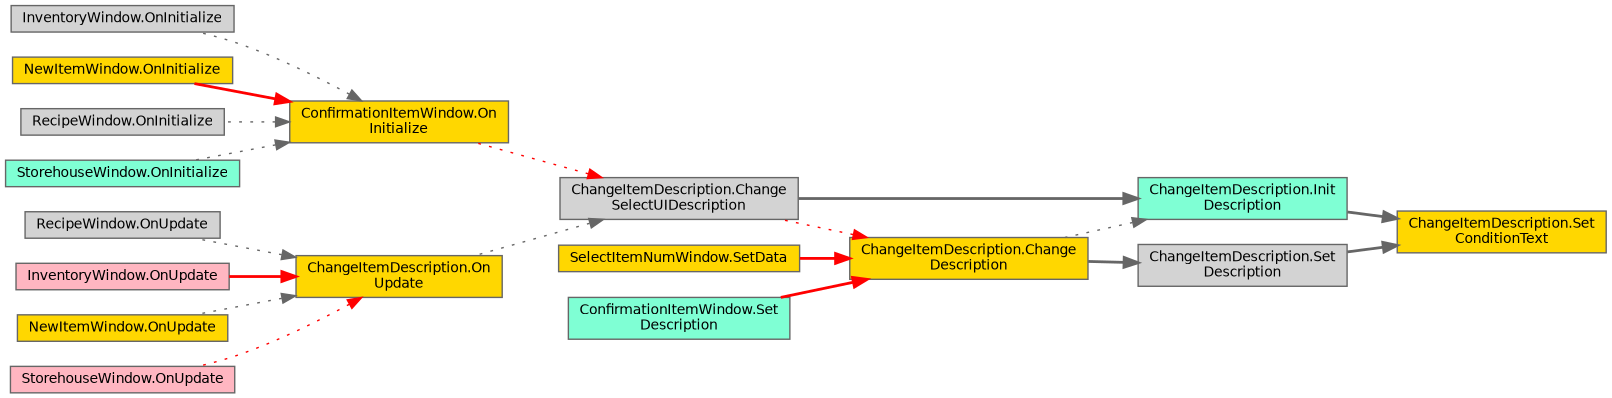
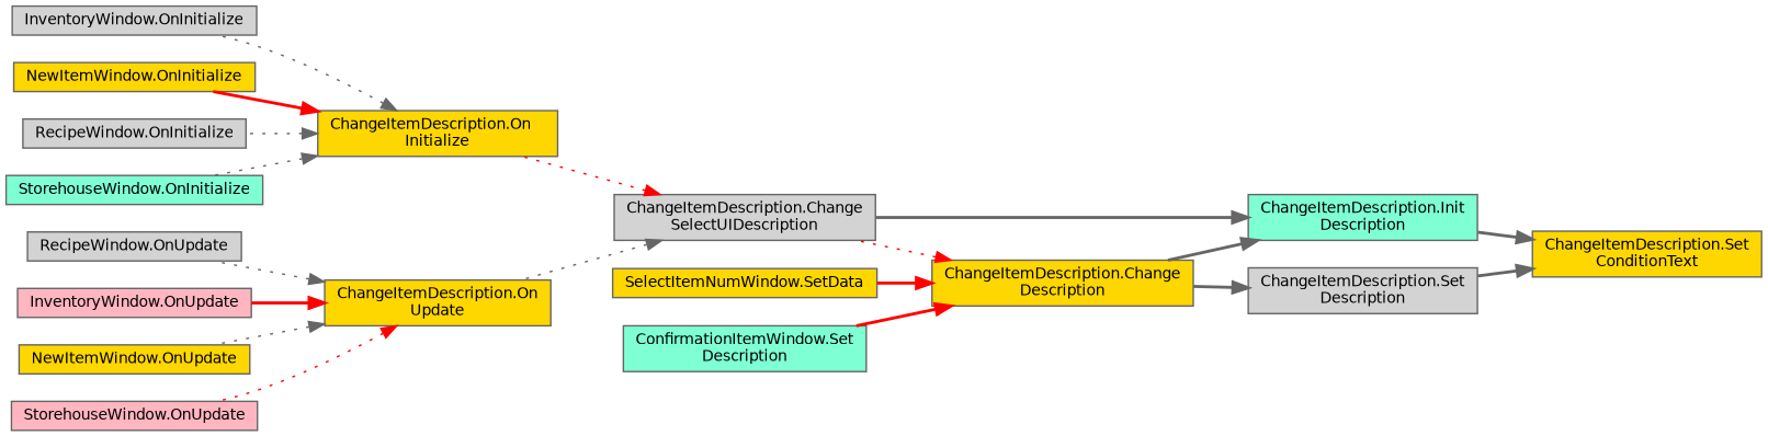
  digraph {
    rankdir=RL
    node [color=grey40 fillcolor=gold fontname=Helvetica fontsize=10 shape=box style=filled]
    edge [color=gray40 dir=back fontname=Helvetica fontsize=10 labelfontname=Helvetica labelfontsize=10 style=dotted]
    n1 [color=gray40 fontcolor=black height=0.2 label="ChangeItemDescription.Set\lConditionText" width=0.4]
    n2 [fillcolor=aquamarine height=0.2 label="ChangeItemDescription.Init\lDescription" width=0.4]
    n3 [fillcolor=lightgrey height=0.2 label="ChangeItemDescription.Set\lDescription" width=0.4]
    n4 [height=0.2 label="ChangeItemDescription.Change\lDescription" width=0.4]
    n5 [fillcolor=lightgrey height=0.2 label="ChangeItemDescription.Change\lSelectUIDescription" width=0.4]
    n6 [height=0.2 label="SelectItemNumWindow.SetData" width=0.4]
    n7 [fillcolor=aquamarine height=0.2 label="ConfirmationItemWindow.Set\lDescription" width=0.4]
-   n8 [height=0.2 label="ConfirmationItemWindow.On\lInitialize" width=0.4]
+   n8 [height=0.2 label="ChangeItemDescription.On\lInitialize" width=0.4]
    n9 [height=0.2 label="ChangeItemDescription.On\lUpdate" width=0.4]
    n10 [fillcolor=lightgrey height=0.2 label="InventoryWindow.OnInitialize" width=0.4]
    n11 [height=0.2 label="NewItemWindow.OnInitialize" width=0.4]
    n12 [fillcolor=lightgrey height=0.2 label="RecipeWindow.OnInitialize" width=0.4]
    n13 [fillcolor=aquamarine height=0.2 label="StorehouseWindow.OnInitialize" width=0.4]
    n14 [fillcolor=lightgrey height=0.2 label="RecipeWindow.OnUpdate" width=0.4]
    n15 [fillcolor=lightpink height=0.2 label="InventoryWindow.OnUpdate" width=0.4]
    n16 [height=0.2 label="NewItemWindow.OnUpdate" width=0.4]
    n17 [fillcolor=lightpink height=0.2 label="StorehouseWindow.OnUpdate" width=0.4]
    n1 -> n2 [style=bold]
    n1 -> n3 [style=bold]
-   n2 -> n4
+   n2 -> n4 [style=bold]
    n2 -> n5 [style=bold]
    n3 -> n4 [style=bold]
    n4 -> n5 [color=red]
    n4 -> n6 [color=red style=bold]
    n4 -> n7 [color=red style=bold]
    n5 -> n8 [color=red]
    n5 -> n9
    n8 -> n10
    n8 -> n11 [color=red style=bold]
    n8 -> n12
    n8 -> n13
    n9 -> n14
    n9 -> n15 [color=red style=bold]
    n9 -> n16
    n9 -> n17 [color=red]
  }
